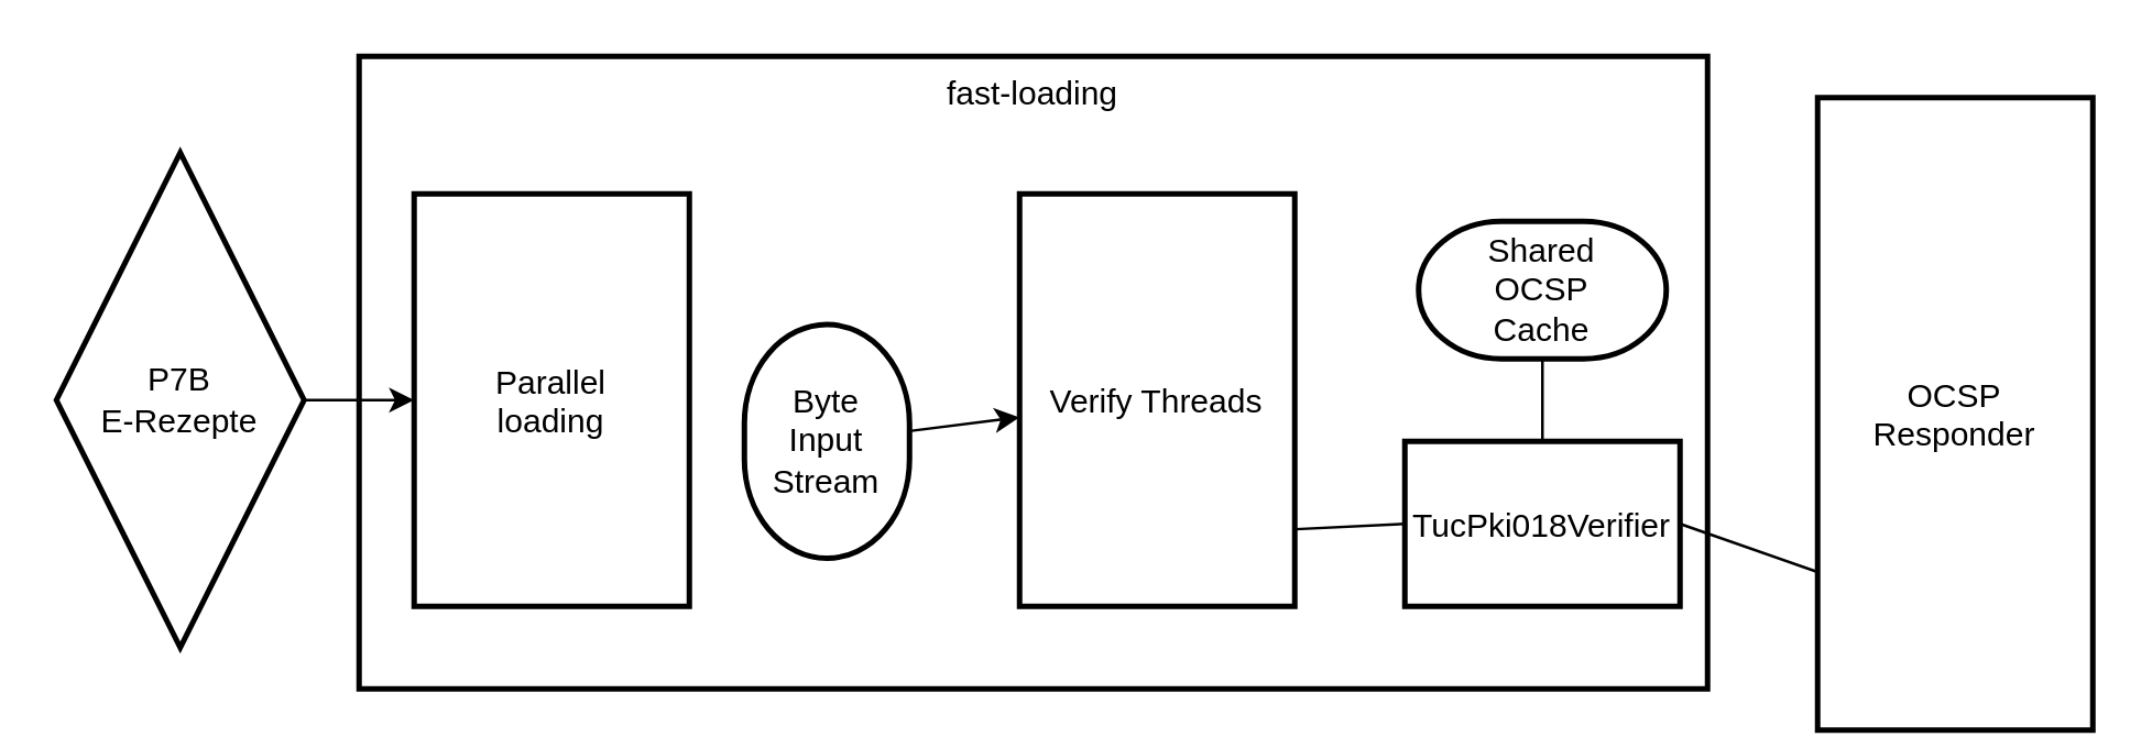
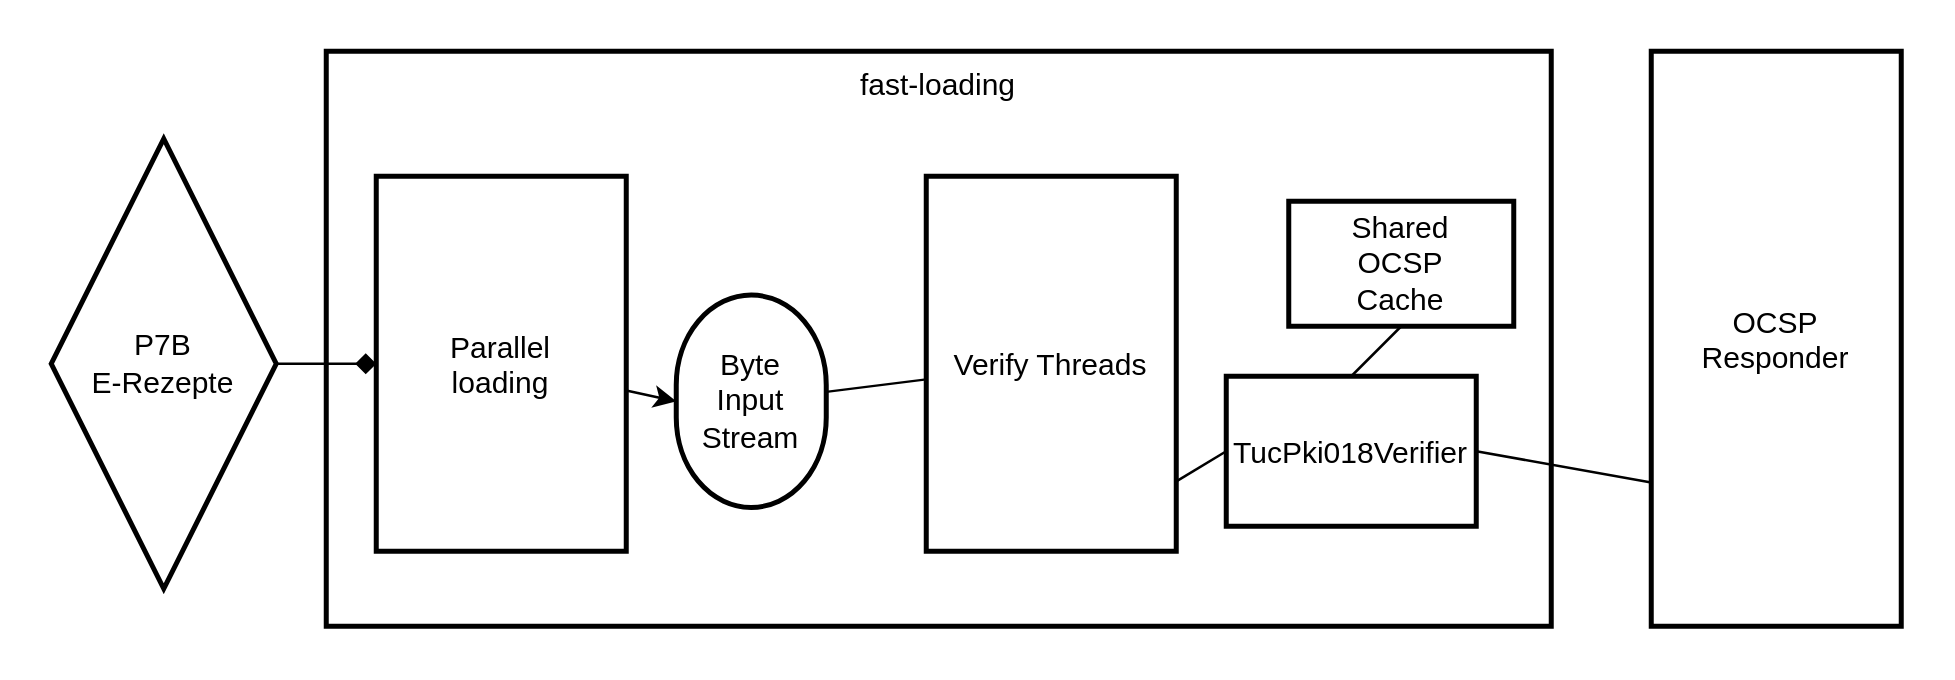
  <mxCell id="0" />
  <mxCell id="1" parent="0" />
  <mxCell id="2" value="fast-loading" style="shape=agent;offsetSize=8;strokeWidth=2;verticalAlign=top;" parent="1" vertex="1"><mxGeometry x="130" y="20" width="490" height="230" as="geometry" /></mxCell>
  <mxCell id="3" value="Verify Threads" style="shape=agent;offsetSize=8;strokeWidth=2;multiple=true;" parent="1" vertex="1"><mxGeometry x="370" y="70" width="100" height="150" as="geometry" /></mxCell>
+ <mxCell id="4" style="edgeStyle=none;html=1;entryX=0;entryY=0.5;entryDx=0;entryDy=0;" parent="1" source="5" target="9" edge="1"><mxGeometry relative="1" as="geometry" /></mxCell>
  <mxCell id="5" value="Parallel&#10;loading" style="shape=agent;offsetSize=8;strokeWidth=2;multiple=true;" parent="1" vertex="1"><mxGeometry x="150" y="70" width="100" height="150" as="geometry" /></mxCell>
- <mxCell id="6" style="edgeStyle=none;html=1;entryX=0;entryY=0.5;entryDx=0;entryDy=0;" parent="1" source="7" target="5" edge="1"><mxGeometry relative="1" as="geometry" /></mxCell>
+ <mxCell id="6" style="edgeStyle=none;html=1;entryX=0;entryY=0.5;entryDx=0;entryDy=0;endArrow=diamond;" parent="1" source="7" target="5" edge="1"><mxGeometry relative="1" as="geometry" /></mxCell>
  <mxCell id="7" value="P7B&lt;br&gt;E-Rezepte" style="rhombus;whiteSpace=wrap;html=1;arcSize=32;strokeWidth=2;" parent="1" vertex="1"><mxGeometry x="20" y="55" width="90" height="180" as="geometry" /></mxCell>
- <mxCell id="8" style="edgeStyle=none;html=1;" parent="1" source="9" target="3" edge="1"><mxGeometry relative="1" as="geometry" /></mxCell>
+ <mxCell id="8" style="edgeStyle=none;html=1;endArrow=none;" parent="1" source="9" target="3" edge="1"><mxGeometry relative="1" as="geometry" /></mxCell>
  <mxCell id="9" value="Byte&lt;br&gt;Input&lt;br&gt;Stream" style="rounded=1;whiteSpace=wrap;html=1;arcSize=60;strokeWidth=2;" parent="1" vertex="1"><mxGeometry x="270" y="117.5" width="60" height="85" as="geometry" /></mxCell>
- <mxCell id="10" value="TucPki018Verifier" style="shape=agent;offsetSize=8;strokeWidth=2;" parent="1" vertex="1"><mxGeometry x="510" y="160" width="100" height="60" as="geometry" /></mxCell>
+ <mxCell id="10" value="TucPki018Verifier" style="shape=agent;offsetSize=8;strokeWidth=2;" parent="1" vertex="1"><mxGeometry x="490" y="150" width="100" height="60" as="geometry" /></mxCell>
  <mxCell id="11" value="" style="shape=useedge;endArrow=none;useSignPosition=up;useSignDirection=none;entryX=0;entryY=0.5;entryDx=0;entryDy=0;exitX=1.002;exitY=0.813;exitDx=0;exitDy=0;exitPerimeter=0;" parent="1" source="3" target="10" edge="1"><mxGeometry width="160" relative="1" as="geometry"><mxPoint x="470" y="210" as="sourcePoint" /><mxPoint x="630" y="210" as="targetPoint" /></mxGeometry></mxCell>
- <mxCell id="12" value="Shared&lt;br&gt;OCSP&lt;br&gt;Cache" style="rounded=1;whiteSpace=wrap;html=1;arcSize=60;strokeWidth=2;" parent="1" vertex="1"><mxGeometry x="515" y="80" width="90" height="50" as="geometry" /></mxCell>
+ <mxCell id="12" value="Shared&lt;br&gt;OCSP&lt;br&gt;Cache" style="whiteSpace=wrap;html=1;arcSize=60;strokeWidth=2;rounded=0;" parent="1" vertex="1"><mxGeometry x="515" y="80" width="90" height="50" as="geometry" /></mxCell>
  <mxCell id="13" value="" style="shape=updateedge;endArrow=none;vertical=true;exitX=0.5;exitY=1;exitDx=0;exitDy=0;entryX=0.5;entryY=0;entryDx=0;entryDy=0;" parent="1" source="12" target="10" edge="1"><mxGeometry width="30" height="80" relative="1" as="geometry"><mxPoint x="585" y="230" as="sourcePoint" /><mxPoint x="585" y="310" as="targetPoint" /></mxGeometry></mxCell>
- <mxCell id="14" value="OCSP&#10;Responder" style="shape=agent;offsetSize=8;strokeWidth=2;" parent="1" vertex="1"><mxGeometry x="660" y="35" width="100" height="230" as="geometry" /></mxCell>
+ <mxCell id="14" value="OCSP&#10;Responder" style="shape=agent;offsetSize=8;strokeWidth=2;" parent="1" vertex="1"><mxGeometry x="660" y="20" width="100" height="230" as="geometry" /></mxCell>
  <mxCell id="15" value="" style="shape=useedge;endArrow=none;useSignPosition=up;useSignDirection=none;exitX=1;exitY=0.5;exitDx=0;exitDy=0;entryX=0;entryY=0.75;entryDx=0;entryDy=0;" parent="1" source="10" target="14" edge="1"><mxGeometry width="160" relative="1" as="geometry"><mxPoint x="630" y="210" as="sourcePoint" /><mxPoint x="790" y="210" as="targetPoint" /></mxGeometry></mxCell>
